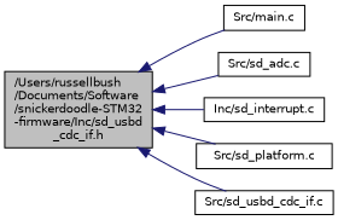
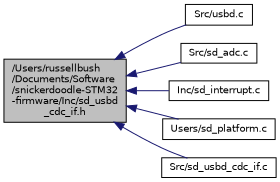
  digraph {
    rankdir=LR
    node [color=black fillcolor=white fontname=Helvetica fontsize=10 shape=record style=filled]
    edge [color=midnightblue dir=back fontname=Helvetica fontsize=10 labelfontname=Helvetica labelfontsize=10 style=solid]
    n1 [fillcolor=grey75 fontcolor=black height=0.2 label="/Users/russellbush\l/Documents/Software\l/snickerdoodle-STM32\l-firmware/Inc/sd_usbd\l_cdc_if.h" width=0.4]
-   n2 [height=0.2 label="Src/main.c" width=0.4]
+   n2 [height=0.2 label="Src/usbd.c" width=0.4]
    n3 [height=0.2 label="Src/sd_adc.c" width=0.4]
    n4 [height=0.2 label="Inc/sd_interrupt.c" width=0.4]
-   n5 [height=0.2 label="Src/sd_platform.c" width=0.4]
+   n5 [height=0.2 label="Users/sd_platform.c" width=0.4]
    n6 [height=0.2 label="Src/sd_usbd_cdc_if.c" width=0.4]
    n1 -> n2
    n1 -> n3
    n1 -> n4
    n1 -> n5
    n1 -> n6
  }
